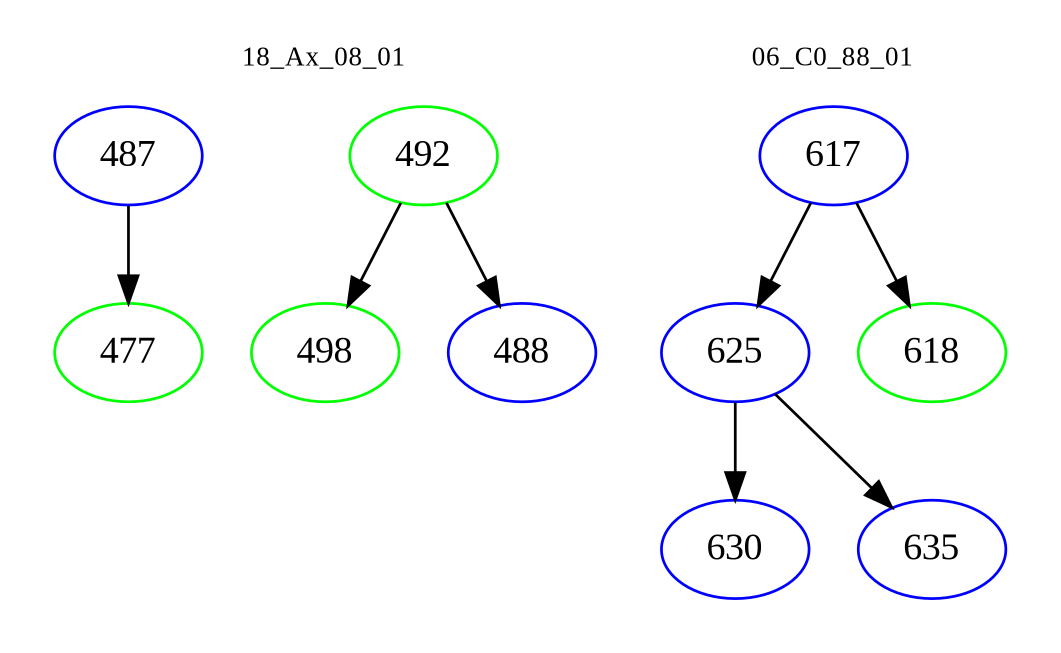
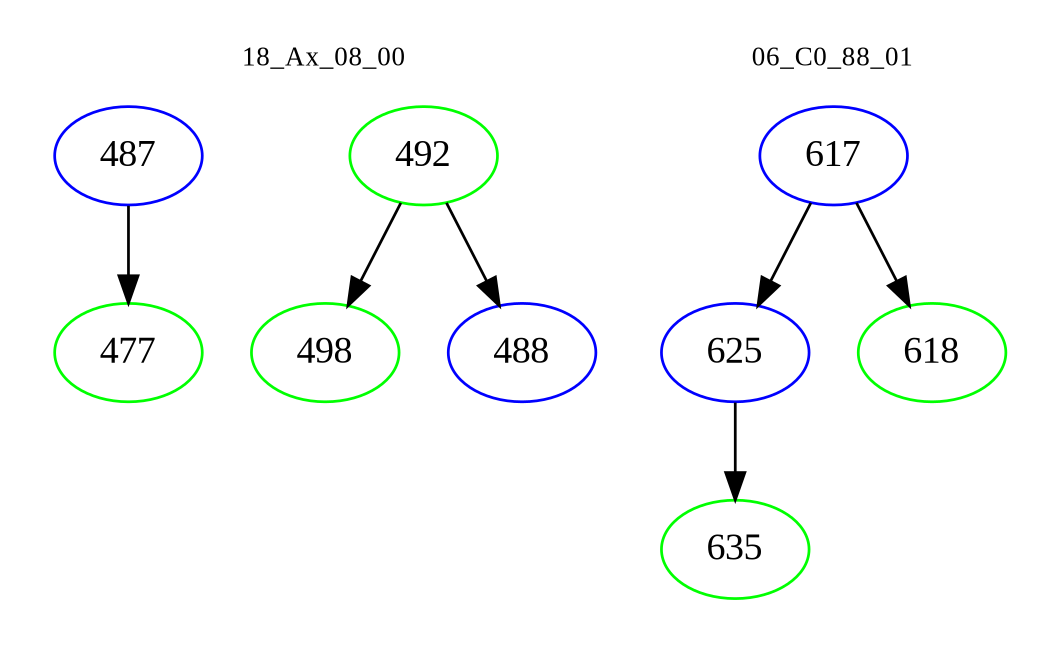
  digraph {
    fontname="Liberation Serif"
    node [color=green fontname="Liberation Serif"]
    edge [color=black fontname="Liberation Serif"]
    n1 [label=492]
    n2 [color=blue label=487]
    n3 [label=498]
    n4 [color=blue label=488]
    n5 [label=477]
    n6 [color=blue label=625]
    n7 [color=blue label=617]
-   n8 [color=blue label=630]
-   n9 [color=blue label=635]
+   n9 [label=635]
    n10 [label=618]
    subgraph cluster_1 {
      color=white
      fontsize=10
-     label="18_Ax_08_01"
+     label="18_Ax_08_00"
      n1
      n2
      n3
      n4
      n5
    }
    subgraph cluster_2 {
      color=white
      fontsize=10
      label="06_C0_88_01"
      n6
      n7
-     n8
      n9
      n10
    }
    n1 -> n3
    n1 -> n4
    n2 -> n5
-   n6 -> n8
    n6 -> n9
    n7 -> n6
    n7 -> n10
  }
